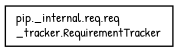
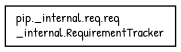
  digraph {
    rankdir=TB
    fontname="Patrick Hand"
-   n1 [color=black fillcolor=white fontname="Patrick Hand" fontsize=10 height=0.2 label="pip._internal.req.req\l_tracker.RequirementTracker" shape=record style=filled width=0.4]
+   n1 [color=black fillcolor=white fontname="Patrick Hand" fontsize=10 height=0.2 label="pip._internal.req.req\l_internal.RequirementTracker" shape=record style=filled width=0.4]
  }
